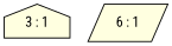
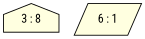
  strict graph {
    fontname="Roboto Condensed"
    node [fillcolor=lightyellow style=filled fontname="Roboto Condensed"]
-   n1 [label="3 : 1" shape=house]
+   n1 [label="3 : 8" shape=house]
    n2 [label="6 : 1" shape=parallelogram]
  }
